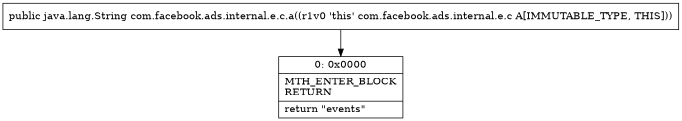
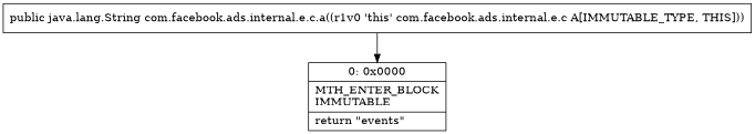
  digraph {
    node [shape=record]
-   n1 [label="{0\:\ 0x0000|MTH_ENTER_BLOCK\lRETURN\l|return \"events\"\l}"]
+   n1 [label="{0\:\ 0x0000|MTH_ENTER_BLOCK\lIMMUTABLE\l|return \"events\"\l}"]
    n2 [label="{public java.lang.String com.facebook.ads.internal.e.c.a((r1v0 'this' com.facebook.ads.internal.e.c A[IMMUTABLE_TYPE, THIS])) }"]
    n2 -> n1
  }
